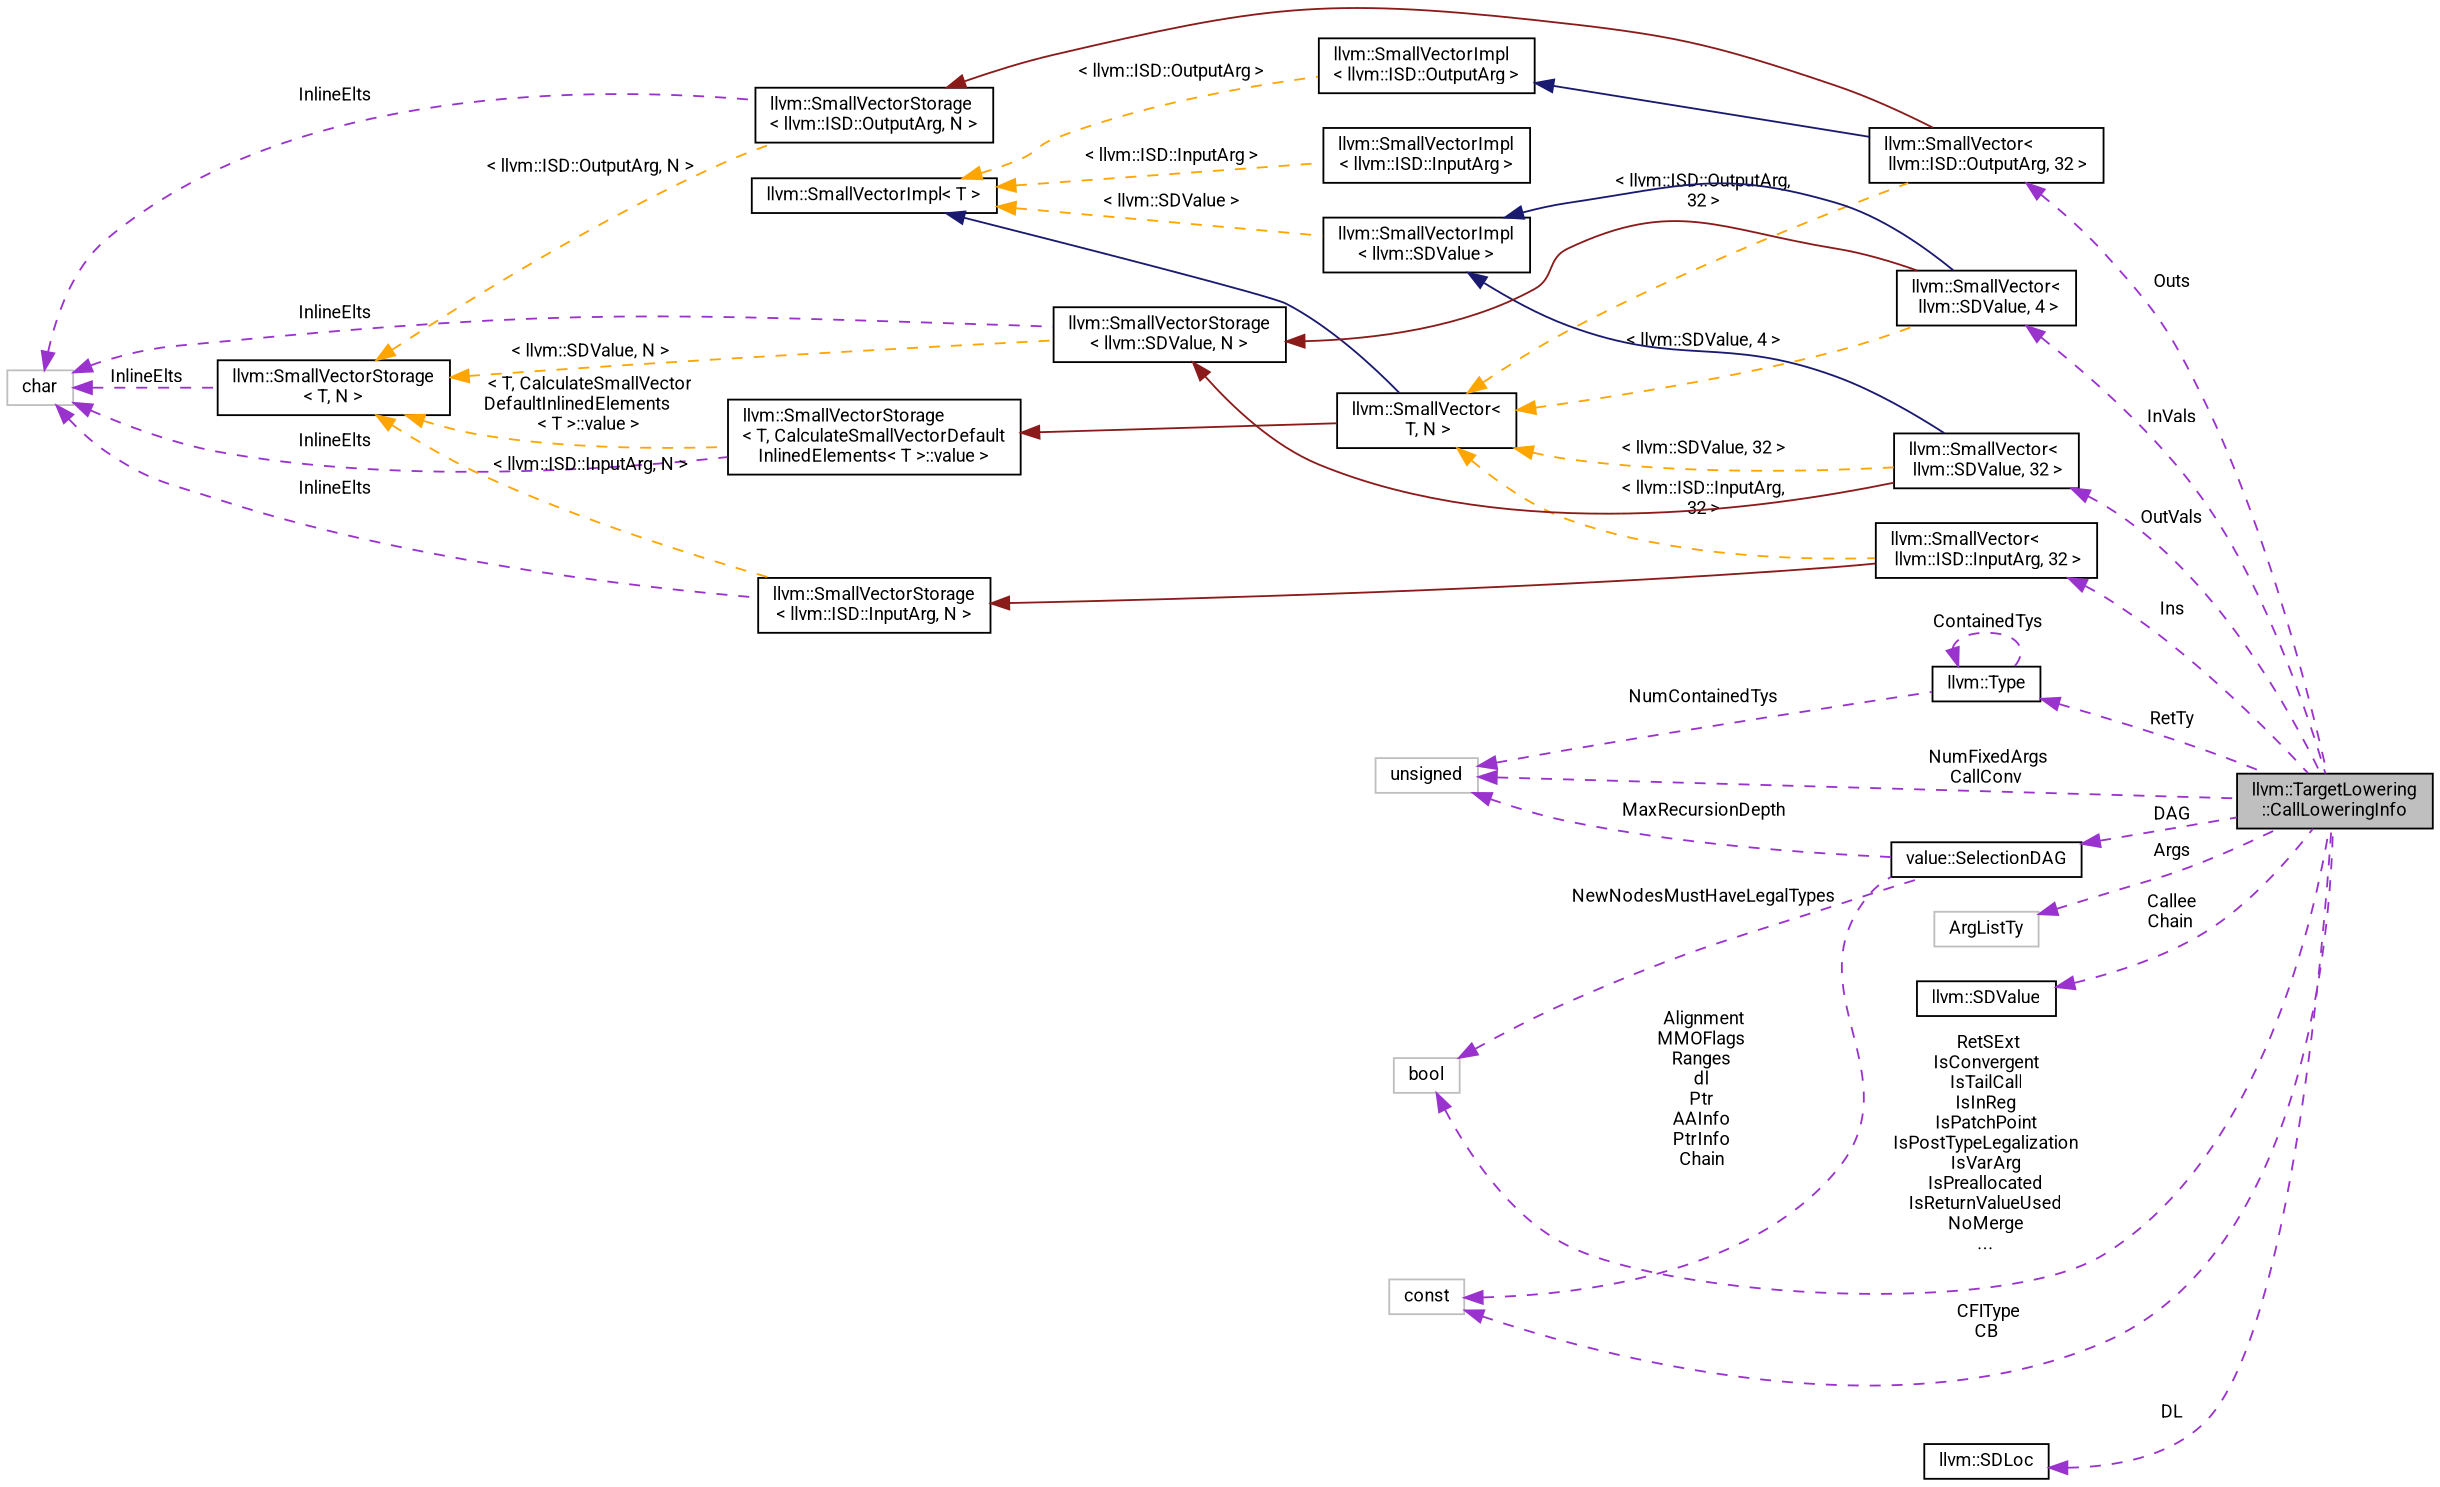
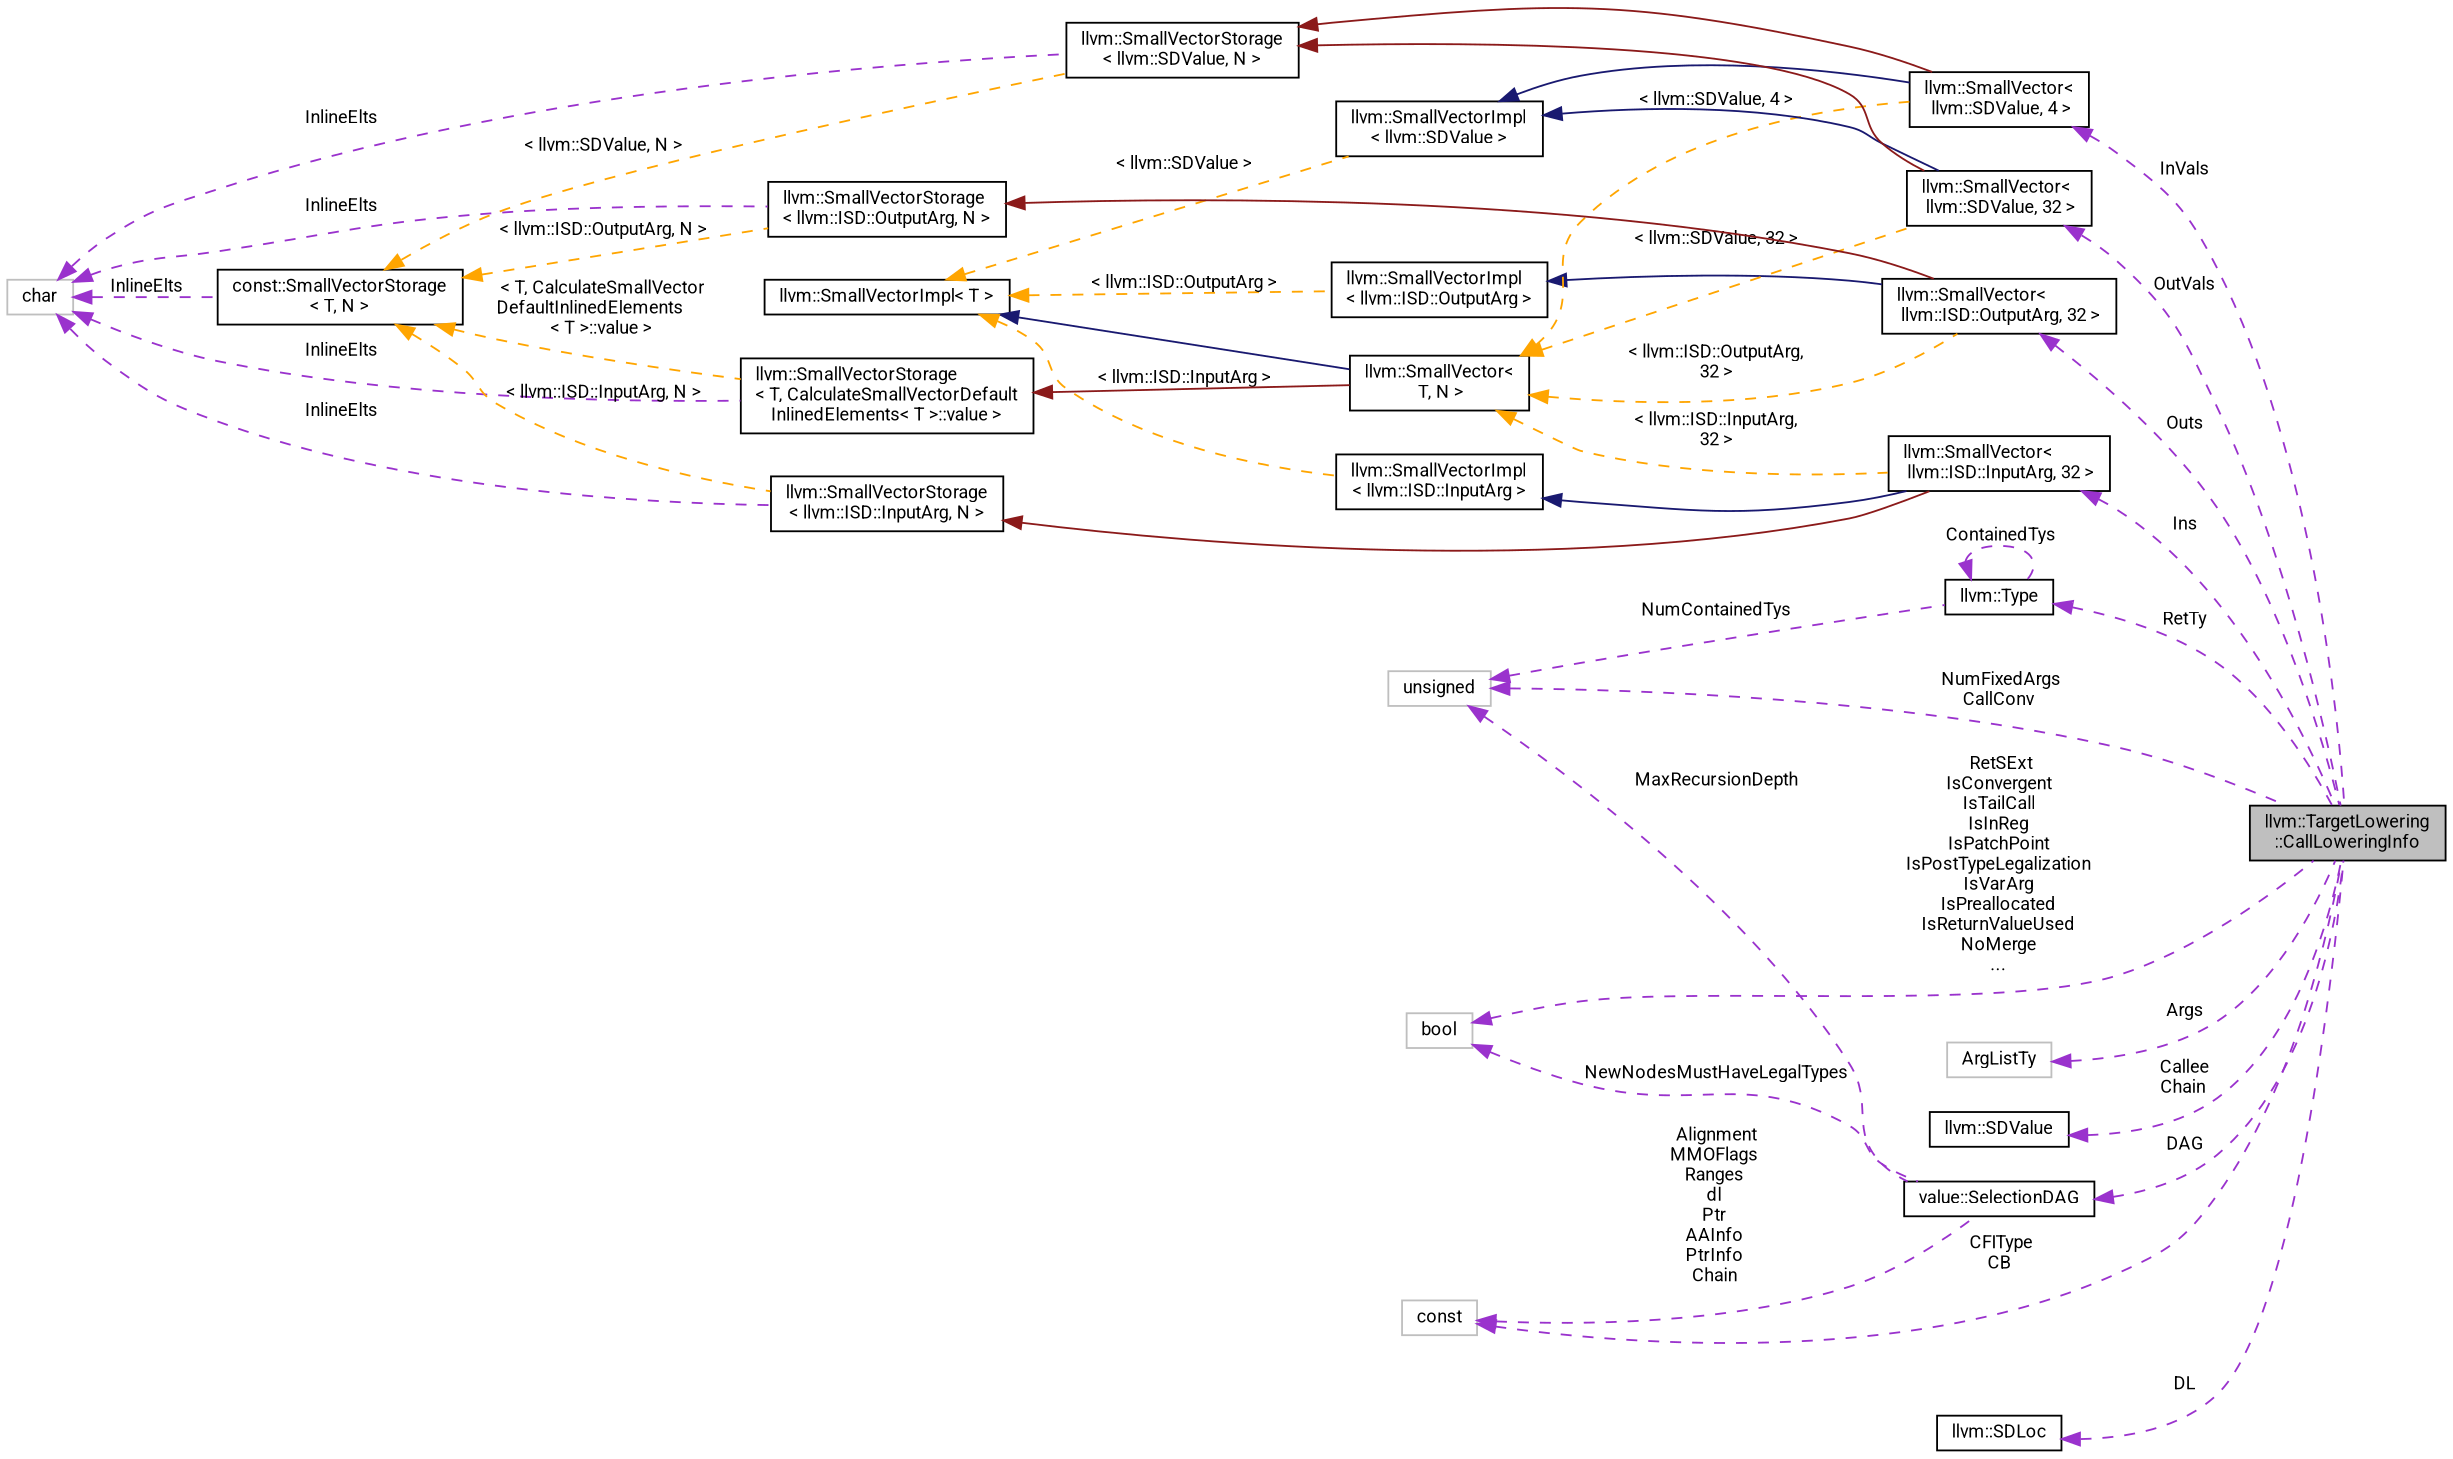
  digraph {
    fontname=Roboto
    rankdir=LR
    node [color=black fontname=Roboto fontsize=10 shape=record]
    edge [color=darkorchid3 dir=back fontname=Roboto fontsize=10 labelfontname=Helvetica labelfontsize=10 style=dashed]
    n1 [fillcolor=grey75 fontcolor=black height=0.2 label="llvm::TargetLowering\l::CallLoweringInfo" style=filled width=0.4]
    n2 [height=0.2 label="llvm::SmallVector\<\l llvm::ISD::OutputArg, 32 \>" width=0.4]
    n3 [height=0.2 label="llvm::SmallVectorImpl\l\< llvm::ISD::OutputArg \>" width=0.4]
    n4 [height=0.2 label="llvm::SmallVectorImpl\< T \>" width=0.4]
    n5 [height=0.2 label="llvm::SmallVector\<\l T, N \>" width=0.4]
    n6 [height=0.2 label="llvm::SmallVectorImpl\l\< llvm::SDValue \>" width=0.4]
    n7 [height=0.2 label="llvm::SmallVectorImpl\l\< llvm::ISD::InputArg \>" width=0.4]
    n8 [height=0.2 label="llvm::SmallVector\<\l llvm::SDValue, 32 \>" width=0.4]
    n9 [height=0.2 label="llvm::SmallVector\<\l llvm::SDValue, 4 \>" width=0.4]
    n10 [height=0.2 label="llvm::SmallVector\<\l llvm::ISD::InputArg, 32 \>" width=0.4]
    n11 [height=0.2 label="llvm::SmallVectorStorage\l\< llvm::ISD::OutputArg, N \>" width=0.4]
    n12 [color=grey75 height=0.2 label=char width=0.4]
-   n13 [height=0.2 label="llvm::SmallVectorStorage\l\< T, N \>" width=0.4]
+   n13 [height=0.2 label="const::SmallVectorStorage\l\< T, N \>" width=0.4]
    n14 [height=0.2 label="llvm::SmallVectorStorage\l\< T, CalculateSmallVectorDefault\lInlinedElements\< T \>::value \>" width=0.4]
    n15 [height=0.2 label="llvm::SmallVectorStorage\l\< llvm::SDValue, N \>" width=0.4]
    n16 [height=0.2 label="llvm::SmallVectorStorage\l\< llvm::ISD::InputArg, N \>" width=0.4]
    n17 [height=0.2 label="llvm::Type" width=0.4]
    n18 [color=grey75 height=0.2 label=unsigned width=0.4]
    n19 [height=0.2 label="value::SelectionDAG" width=0.4]
    n20 [color=grey75 height=0.2 label=ArgListTy width=0.4]
    n21 [height=0.2 label="llvm::SDValue" width=0.4]
    n22 [color=grey75 height=0.2 label=bool width=0.4]
    n23 [color=grey75 height=0.2 label=const width=0.4]
    n24 [height=0.2 label="llvm::SDLoc" width=0.4]
    n2 -> n1 [label=" Outs"]
    n3 -> n2 [color=midnightblue style=solid]
    n4 -> n3 [color=orange label=" \< llvm::ISD::OutputArg \>"]
    n4 -> n5 [color=midnightblue style=solid]
    n4 -> n6 [color=orange label=" \< llvm::SDValue \>"]
    n4 -> n7 [color=orange label=" \< llvm::ISD::InputArg \>"]
    n5 -> n2 [color=orange label=" \< llvm::ISD::OutputArg,\l 32 \>"]
    n5 -> n8 [color=orange label=" \< llvm::SDValue, 32 \>"]
    n5 -> n9 [color=orange label=" \< llvm::SDValue, 4 \>"]
    n5 -> n10 [color=orange label=" \< llvm::ISD::InputArg,\l 32 \>"]
    n6 -> n8 [color=midnightblue style=solid]
    n6 -> n9 [color=midnightblue style=solid]
+   n7 -> n10 [color=midnightblue style=solid]
    n8 -> n1 [label=" OutVals"]
    n9 -> n1 [label=" InVals"]
    n10 -> n1 [label=" Ins"]
    n11 -> n2 [color=firebrick4 style=solid]
    n12 -> n11 [label=" InlineElts"]
    n12 -> n13 [label=" InlineElts"]
    n12 -> n14 [label=" InlineElts"]
    n12 -> n15 [label=" InlineElts"]
    n12 -> n16 [label=" InlineElts"]
    n13 -> n11 [color=orange label=" \< llvm::ISD::OutputArg, N \>"]
    n13 -> n14 [color=orange label=" \< T, CalculateSmallVector\lDefaultInlinedElements\l\< T \>::value \>"]
    n13 -> n15 [color=orange label=" \< llvm::SDValue, N \>"]
    n13 -> n16 [color=orange label=" \< llvm::ISD::InputArg, N \>"]
    n14 -> n5 [color=firebrick4 style=solid]
    n15 -> n8 [color=firebrick4 style=solid]
    n15 -> n9 [color=firebrick4 style=solid]
    n16 -> n10 [color=firebrick4 style=solid]
    n17 -> n1 [label=" RetTy"]
    n17 -> n17 [label=" ContainedTys"]
    n18 -> n1 [label=" NumFixedArgs\nCallConv"]
    n18 -> n17 [label=" NumContainedTys"]
    n18 -> n19 [label=" MaxRecursionDepth"]
    n19 -> n1 [label=" DAG"]
    n20 -> n1 [label=" Args"]
    n21 -> n1 [label=" Callee\nChain"]
    n22 -> n1 [label=" RetSExt\nIsConvergent\nIsTailCall\nIsInReg\nIsPatchPoint\nIsPostTypeLegalization\nIsVarArg\nIsPreallocated\nIsReturnValueUsed\nNoMerge\n..."]
    n22 -> n19 [label=" NewNodesMustHaveLegalTypes"]
    n23 -> n1 [label=" CFIType\nCB"]
    n23 -> n19 [label=" Alignment\nMMOFlags\nRanges\ndl\nPtr\nAAInfo\nPtrInfo\nChain"]
    n24 -> n1 [label=" DL"]
  }
